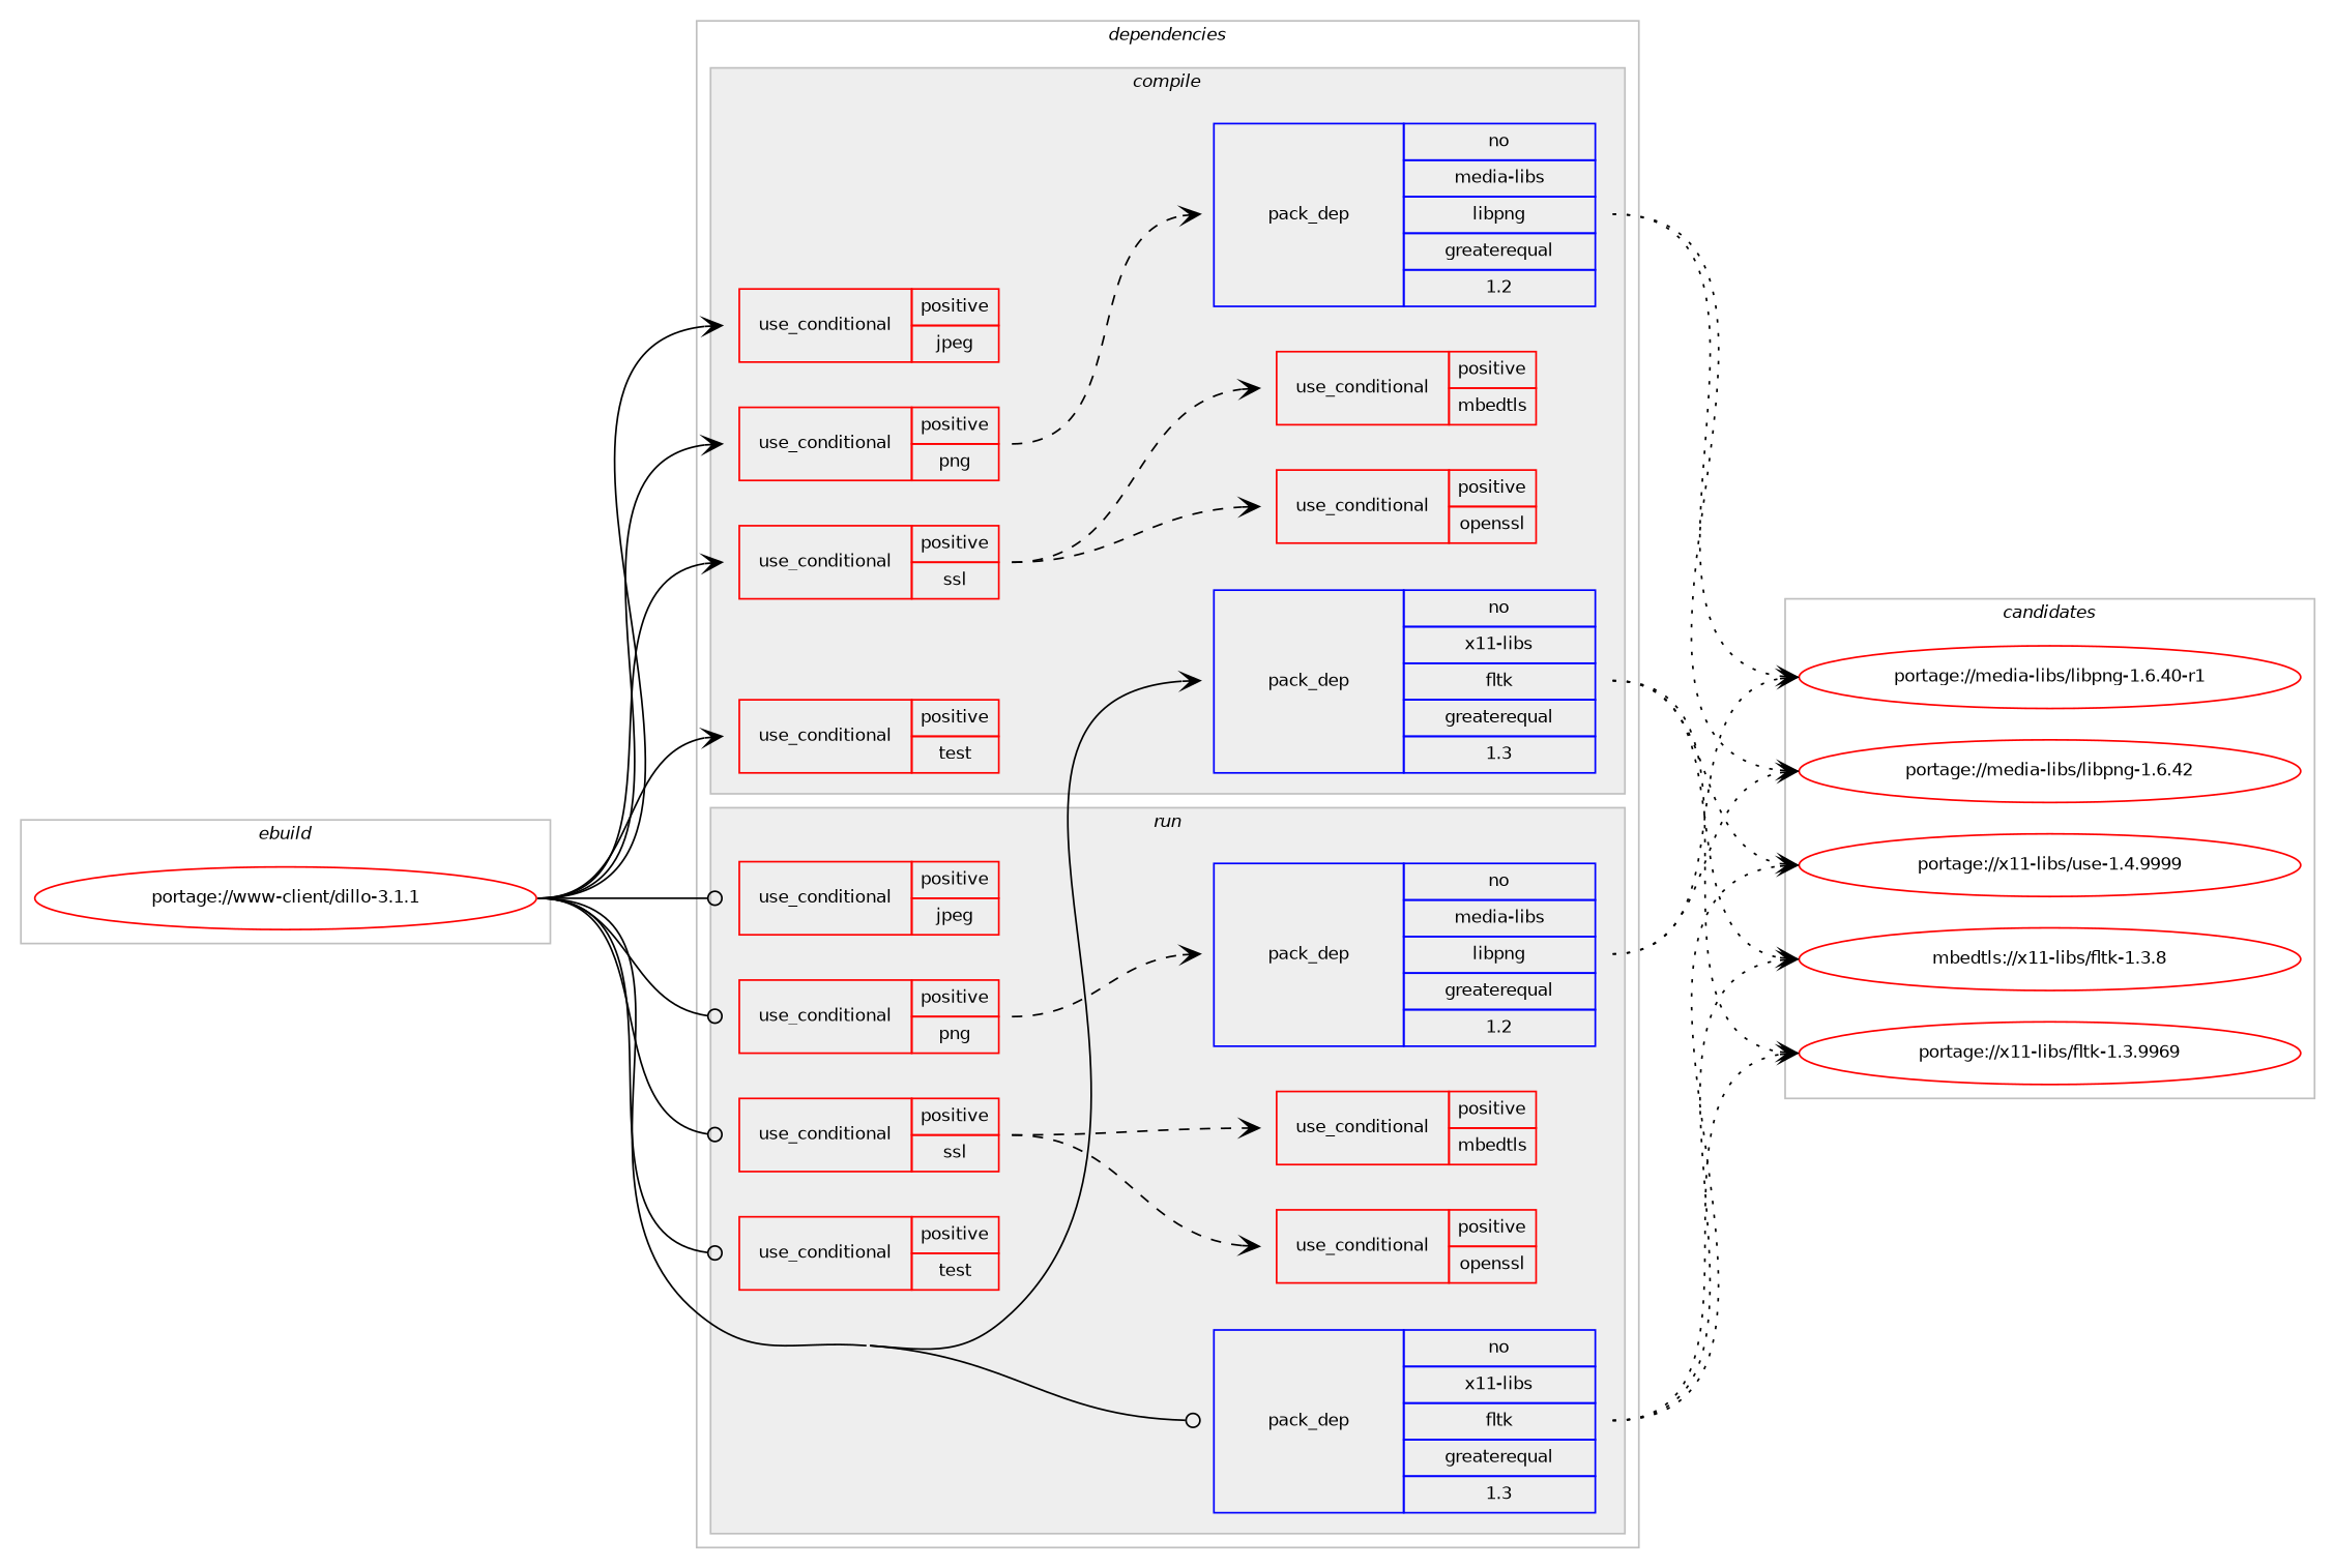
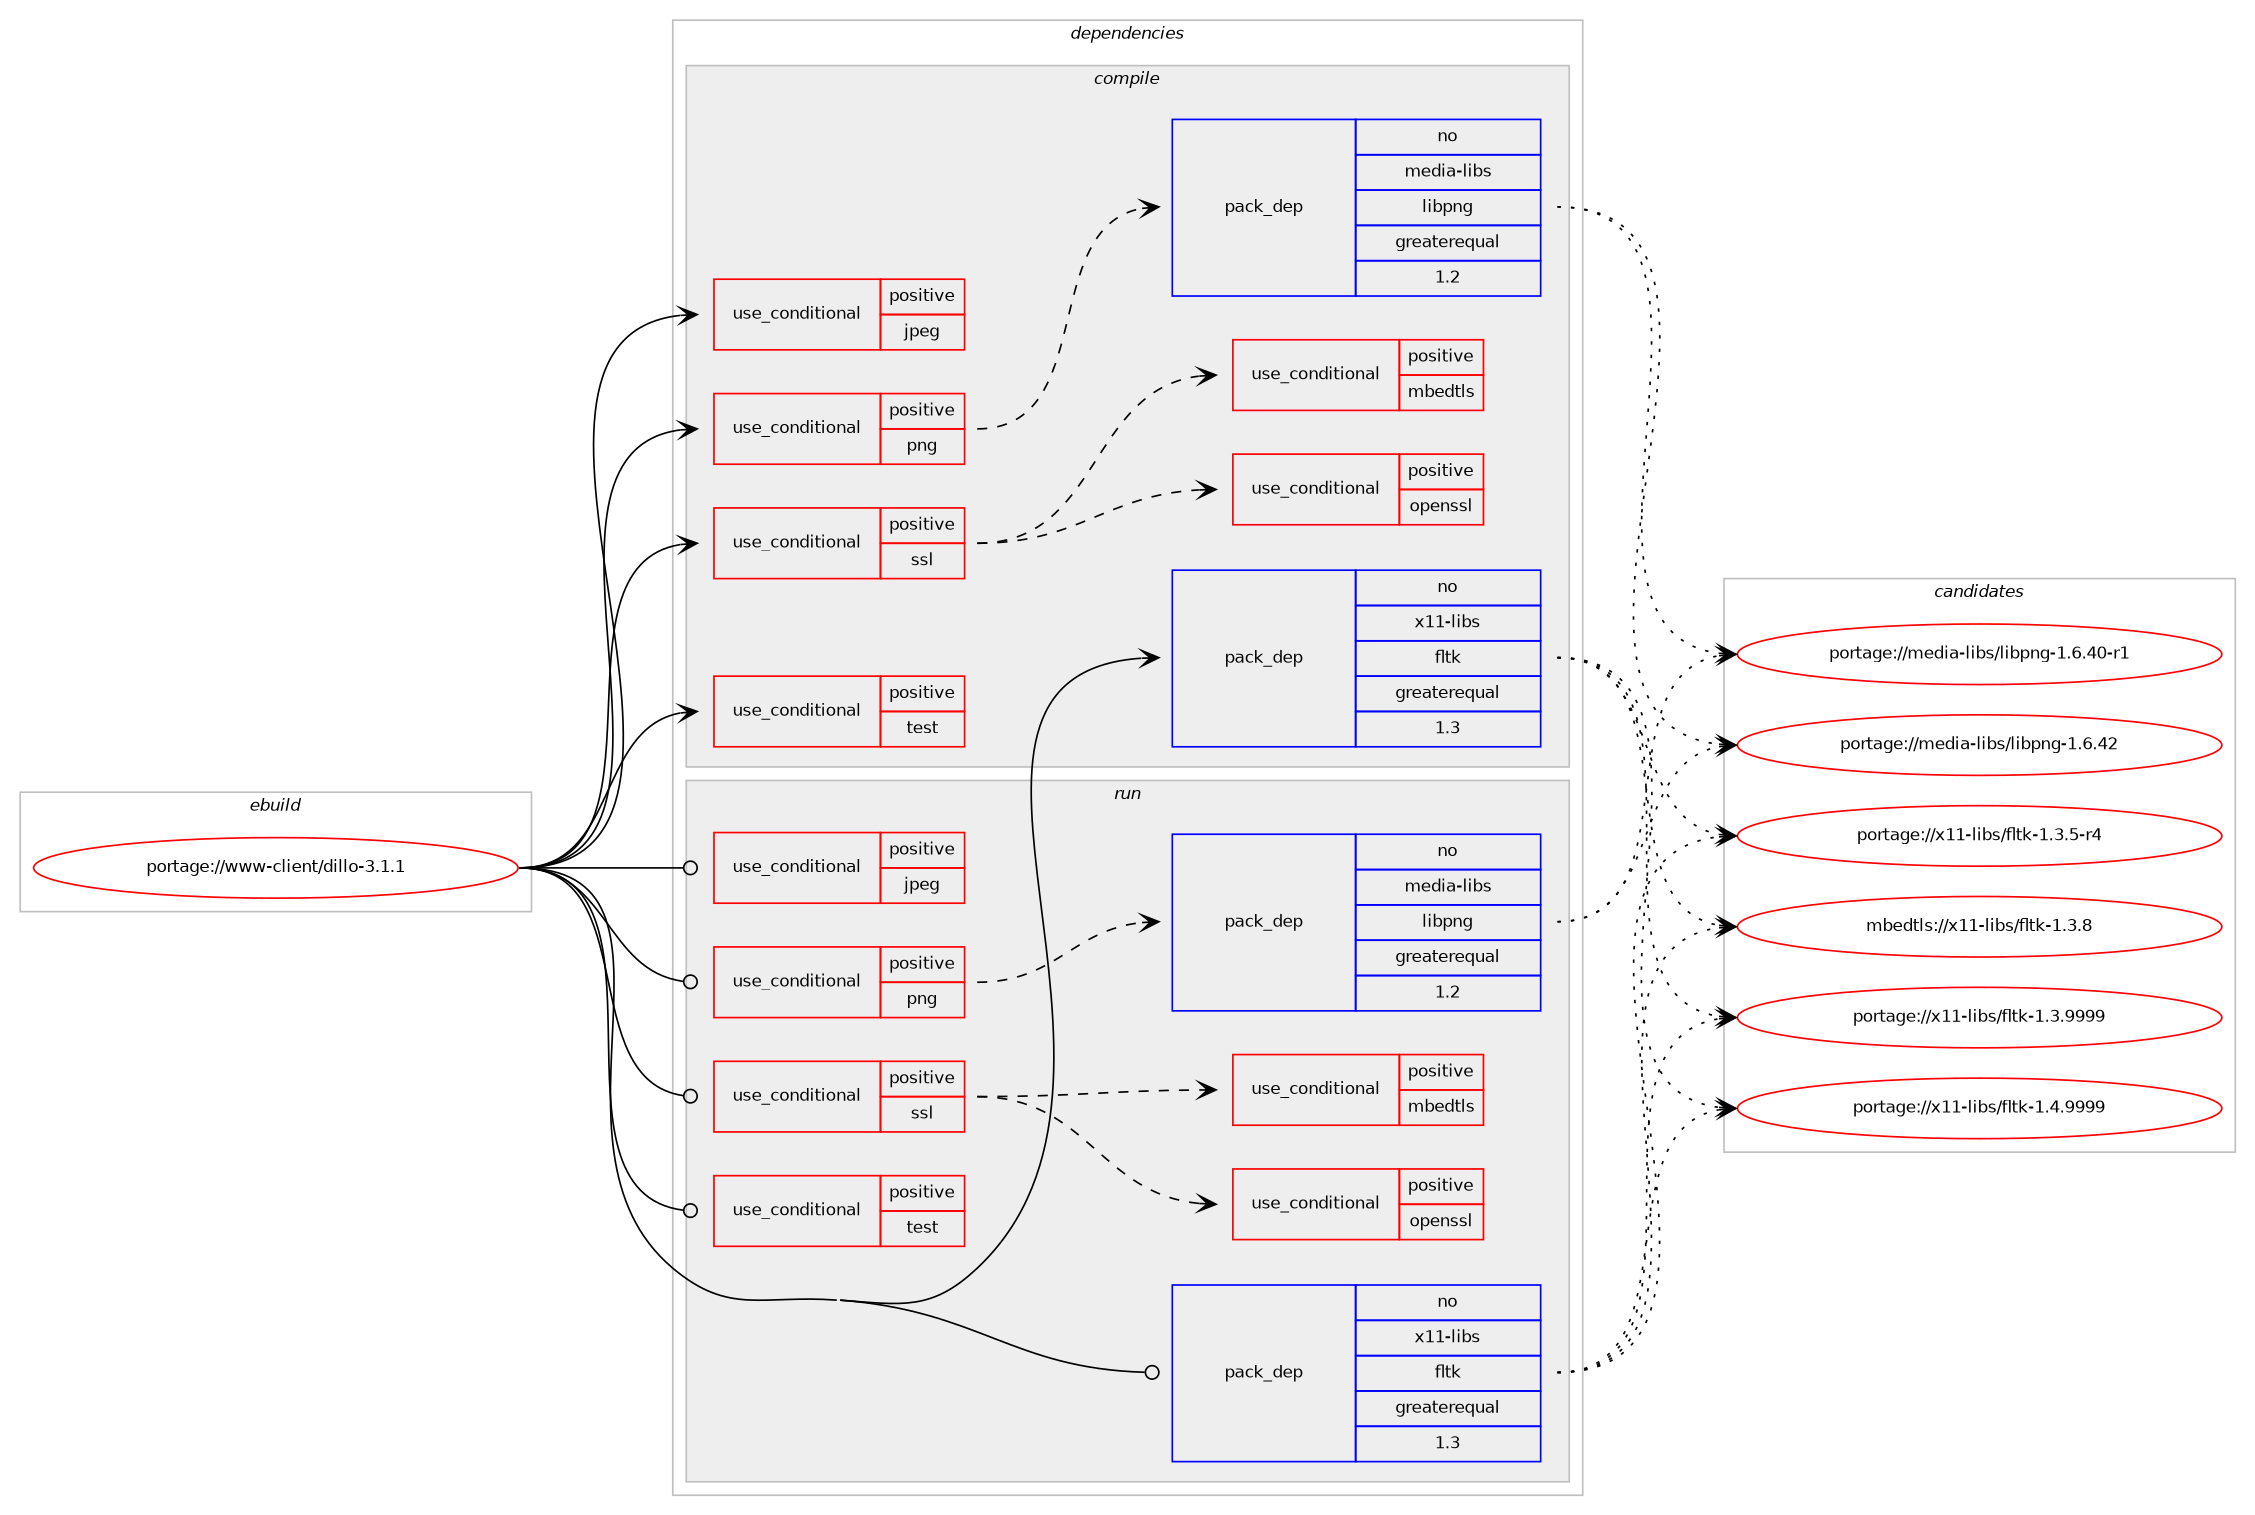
  digraph {
    compound=true
    concentrate=true
    fontname=Helvetica
    fontsize=10
    newrank=true
    rankdir=LR
    ranksep=1.5
    node [color=red fontname=Helvetica fontsize=10 shape=none]
    edge [arrowhead=vee headport=w style=dotted tailport=e weight=20]
    n1 [label="portage://www-client/dillo-3.1.1" width=4 shape=""]
    n2 [label=<<TABLE BORDER="0" CELLBORDER="1" CELLSPACING="0" CELLPADDING="4"><TR><TD ROWSPAN="3" CELLPADDING="10">use_conditional</TD></TR><TR><TD>positive</TD></TR><TR><TD>jpeg</TD></TR></TABLE>>]
    n3 [color=blue label=<<TABLE BORDER="0" CELLBORDER="1" CELLSPACING="0" CELLPADDING="4" WIDTH="220"><TR><TD ROWSPAN="6" CELLPADDING="30">pack_dep</TD></TR><TR><TD WIDTH="110">no</TD></TR><TR><TD>media-libs</TD></TR><TR><TD>libpng</TD></TR><TR><TD>greaterequal</TD></TR><TR><TD>1.2</TD></TR></TABLE>>]
    n4 [label=<<TABLE BORDER="0" CELLBORDER="1" CELLSPACING="0" CELLPADDING="4"><TR><TD ROWSPAN="3" CELLPADDING="10">use_conditional</TD></TR><TR><TD>positive</TD></TR><TR><TD>png</TD></TR></TABLE>>]
    n5 [label=<<TABLE BORDER="0" CELLBORDER="1" CELLSPACING="0" CELLPADDING="4"><TR><TD ROWSPAN="3" CELLPADDING="10">use_conditional</TD></TR><TR><TD>positive</TD></TR><TR><TD>mbedtls</TD></TR></TABLE>>]
    n6 [label=<<TABLE BORDER="0" CELLBORDER="1" CELLSPACING="0" CELLPADDING="4"><TR><TD ROWSPAN="3" CELLPADDING="10">use_conditional</TD></TR><TR><TD>positive</TD></TR><TR><TD>openssl</TD></TR></TABLE>>]
    n7 [label=<<TABLE BORDER="0" CELLBORDER="1" CELLSPACING="0" CELLPADDING="4"><TR><TD ROWSPAN="3" CELLPADDING="10">use_conditional</TD></TR><TR><TD>positive</TD></TR><TR><TD>ssl</TD></TR></TABLE>>]
    n8 [label=<<TABLE BORDER="0" CELLBORDER="1" CELLSPACING="0" CELLPADDING="4"><TR><TD ROWSPAN="3" CELLPADDING="10">use_conditional</TD></TR><TR><TD>positive</TD></TR><TR><TD>test</TD></TR></TABLE>>]
    n9 [color=blue label=<<TABLE BORDER="0" CELLBORDER="1" CELLSPACING="0" CELLPADDING="4" WIDTH="220"><TR><TD ROWSPAN="6" CELLPADDING="30">pack_dep</TD></TR><TR><TD WIDTH="110">no</TD></TR><TR><TD>x11-libs</TD></TR><TR><TD>fltk</TD></TR><TR><TD>greaterequal</TD></TR><TR><TD>1.3</TD></TR></TABLE>>]
    n10 [label=<<TABLE BORDER="0" CELLBORDER="1" CELLSPACING="0" CELLPADDING="4"><TR><TD ROWSPAN="3" CELLPADDING="10">use_conditional</TD></TR><TR><TD>positive</TD></TR><TR><TD>jpeg</TD></TR></TABLE>>]
    n11 [color=blue label=<<TABLE BORDER="0" CELLBORDER="1" CELLSPACING="0" CELLPADDING="4" WIDTH="220"><TR><TD ROWSPAN="6" CELLPADDING="30">pack_dep</TD></TR><TR><TD WIDTH="110">no</TD></TR><TR><TD>media-libs</TD></TR><TR><TD>libpng</TD></TR><TR><TD>greaterequal</TD></TR><TR><TD>1.2</TD></TR></TABLE>>]
    n12 [label=<<TABLE BORDER="0" CELLBORDER="1" CELLSPACING="0" CELLPADDING="4"><TR><TD ROWSPAN="3" CELLPADDING="10">use_conditional</TD></TR><TR><TD>positive</TD></TR><TR><TD>png</TD></TR></TABLE>>]
    n13 [label=<<TABLE BORDER="0" CELLBORDER="1" CELLSPACING="0" CELLPADDING="4"><TR><TD ROWSPAN="3" CELLPADDING="10">use_conditional</TD></TR><TR><TD>positive</TD></TR><TR><TD>mbedtls</TD></TR></TABLE>>]
    n14 [label=<<TABLE BORDER="0" CELLBORDER="1" CELLSPACING="0" CELLPADDING="4"><TR><TD ROWSPAN="3" CELLPADDING="10">use_conditional</TD></TR><TR><TD>positive</TD></TR><TR><TD>openssl</TD></TR></TABLE>>]
    n15 [label=<<TABLE BORDER="0" CELLBORDER="1" CELLSPACING="0" CELLPADDING="4"><TR><TD ROWSPAN="3" CELLPADDING="10">use_conditional</TD></TR><TR><TD>positive</TD></TR><TR><TD>ssl</TD></TR></TABLE>>]
    n16 [label=<<TABLE BORDER="0" CELLBORDER="1" CELLSPACING="0" CELLPADDING="4"><TR><TD ROWSPAN="3" CELLPADDING="10">use_conditional</TD></TR><TR><TD>positive</TD></TR><TR><TD>test</TD></TR></TABLE>>]
    n17 [color=blue label=<<TABLE BORDER="0" CELLBORDER="1" CELLSPACING="0" CELLPADDING="4" WIDTH="220"><TR><TD ROWSPAN="6" CELLPADDING="30">pack_dep</TD></TR><TR><TD WIDTH="110">no</TD></TR><TR><TD>x11-libs</TD></TR><TR><TD>fltk</TD></TR><TR><TD>greaterequal</TD></TR><TR><TD>1.3</TD></TR></TABLE>>]
    n18 [label="portage://media-libs/libpng-1.6.40-r1" width=4 shape=""]
    n19 [label="portage://media-libs/libpng-1.6.42" width=4 shape=""]
+   n20 [label="portage://x11-libs/fltk-1.3.5-r4" width=4 shape=""]
    n21 [label="mbedtls://x11-libs/fltk-1.3.8" width=4 shape=""]
-   n22 [label="portage://x11-libs/fltk-1.3.9969" width=4 shape=""]
-   n23 [label="portage://x11-libs/use-1.4.9999" width=4 shape=""]
+   n22 [label="portage://x11-libs/fltk-1.3.9999" width=4 shape=""]
+   n23 [label="portage://x11-libs/fltk-1.4.9999" width=4 shape=""]
    subgraph cluster_1 {
      color=gray
      label=<<i>ebuild</i>>
      rank=same
      n1
    }
    subgraph cluster_2 {
      color=gray
      label=<<i>dependencies</i>>
      subgraph cluster_3 {
        color=gray
        fillcolor="#eeeeee"
        label=<<i>compile</i>>
        style=filled
        subgraph sub_4 {
          color=gray
          fillcolor="#eeeeee"
          label=<<i>compile</i>>
          style=filled
          n2
        }
        subgraph sub_5 {
          color=gray
          fillcolor="#eeeeee"
          label=<<i>compile</i>>
          style=filled
          n4
          subgraph sub_6 {
            color=gray
            fillcolor="#eeeeee"
            label=<<i>compile</i>>
            style=filled
            n3
          }
        }
        subgraph sub_7 {
          color=gray
          fillcolor="#eeeeee"
          label=<<i>compile</i>>
          style=filled
          n7
          subgraph sub_8 {
            color=gray
            fillcolor="#eeeeee"
            label=<<i>compile</i>>
            style=filled
            n5
          }
          subgraph sub_9 {
            color=gray
            fillcolor="#eeeeee"
            label=<<i>compile</i>>
            style=filled
            n6
          }
        }
        subgraph sub_10 {
          color=gray
          fillcolor="#eeeeee"
          label=<<i>compile</i>>
          style=filled
          n8
        }
        subgraph sub_11 {
          color=gray
          fillcolor="#eeeeee"
          label=<<i>compile</i>>
          style=filled
          n9
        }
      }
      subgraph cluster_12 {
        color=gray
        fillcolor="#eeeeee"
        label=<<i>compile and run</i>>
        style=filled
      }
      subgraph cluster_13 {
        color=gray
        fillcolor="#eeeeee"
        label=<<i>run</i>>
        style=filled
        subgraph sub_14 {
          color=gray
          fillcolor="#eeeeee"
          label=<<i>run</i>>
          style=filled
          n10
        }
        subgraph sub_15 {
          color=gray
          fillcolor="#eeeeee"
          label=<<i>run</i>>
          style=filled
          n12
          subgraph sub_16 {
            color=gray
            fillcolor="#eeeeee"
            label=<<i>run</i>>
            style=filled
            n11
          }
        }
        subgraph sub_17 {
          color=gray
          fillcolor="#eeeeee"
          label=<<i>run</i>>
          style=filled
          n15
          subgraph sub_18 {
            color=gray
            fillcolor="#eeeeee"
            label=<<i>run</i>>
            style=filled
            n13
          }
          subgraph sub_19 {
            color=gray
            fillcolor="#eeeeee"
            label=<<i>run</i>>
            style=filled
            n14
          }
        }
        subgraph sub_20 {
          color=gray
          fillcolor="#eeeeee"
          label=<<i>run</i>>
          style=filled
          n16
        }
        subgraph sub_21 {
          color=gray
          fillcolor="#eeeeee"
          label=<<i>run</i>>
          style=filled
          n17
        }
      }
    }
    subgraph cluster_22 {
      color=gray
      label=<<i>candidates</i>>
      rank=same
      subgraph sub_23 {
        color=black
        label=<<i>candidates</i>>
        nodesep=1
        rank=same
        n18
        n19
      }
      subgraph sub_24 {
        color=black
        label=<<i>candidates</i>>
        nodesep=1
        rank=same
+       n20
        n21
        n22
        n23
      }
      subgraph sub_25 {
        color=black
        label=<<i>candidates</i>>
        nodesep=1
        rank=same
        n18
        n19
      }
      subgraph sub_26 {
        color=black
        label=<<i>candidates</i>>
        nodesep=1
        rank=same
+       n20
        n21
        n22
        n23
      }
    }
    n1 -> n2 [style=solid]
    n1 -> n4 [style=solid]
    n1 -> n7 [style=solid]
    n1 -> n8 [style=solid]
    n1 -> n9 [style=solid]
    n1 -> n10 [arrowhead=odot style=solid]
    n1 -> n12 [arrowhead=odot style=solid]
    n1 -> n15 [arrowhead=odot style=solid]
    n1 -> n16 [arrowhead=odot style=solid]
    n1 -> n17 [arrowhead=odot style=solid]
    n3 -> n18 [weight=100]
    n3 -> n19 [weight=100]
    n4 -> n3 [style=dashed]
    n7 -> n5 [style=dashed]
    n7 -> n6 [style=dashed]
+   n9 -> n20 [weight=100]
    n9 -> n21 [weight=100]
    n9 -> n22 [weight=100]
    n9 -> n23 [weight=100]
    n11 -> n18 [weight=100]
    n11 -> n19 [weight=100]
    n12 -> n11 [style=dashed]
    n15 -> n13 [style=dashed]
    n15 -> n14 [style=dashed]
+   n17 -> n20 [weight=100]
    n17 -> n21 [weight=100]
    n17 -> n22 [weight=100]
    n17 -> n23 [weight=100]
  }
